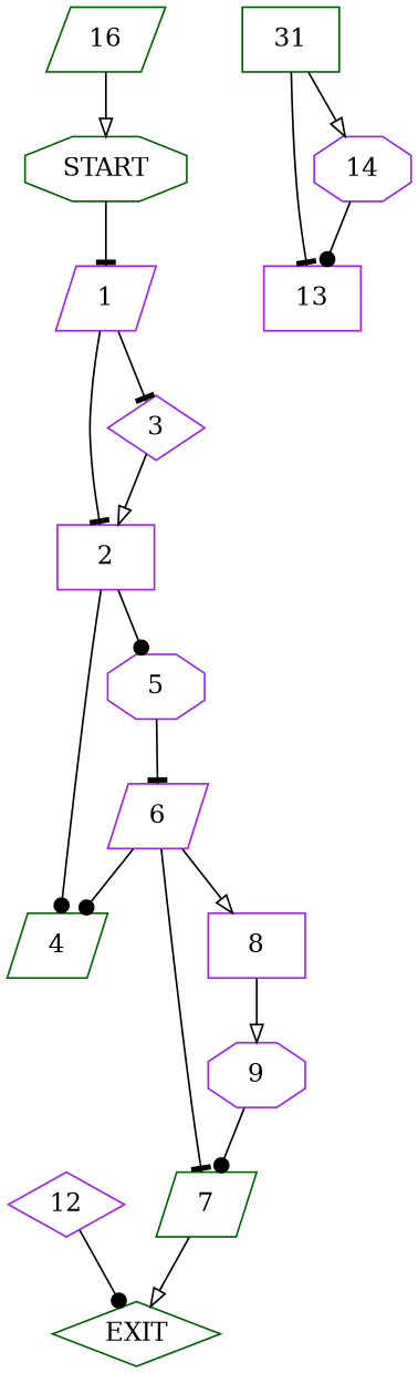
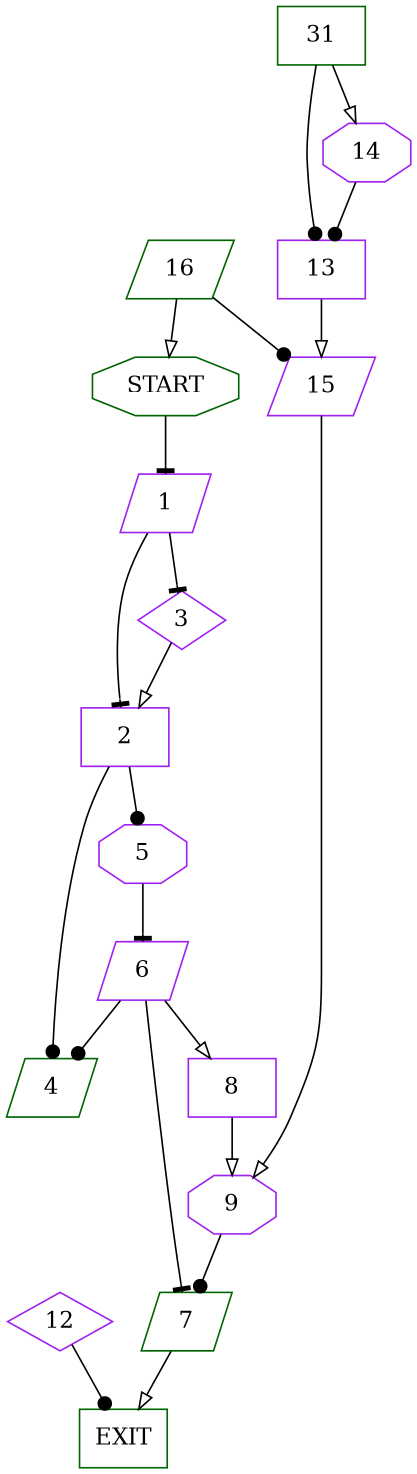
  digraph {
    node [color=purple shape=parallelogram]
    edge [arrowhead=onormal]
    n1 [color=darkgreen label=START shape=octagon]
    1
    2 [shape=box]
    3 [shape=diamond]
    16 [color=darkgreen]
-   n7 [color=darkgreen label=EXIT shape=diamond]
+   15
+   n7 [color=darkgreen label=EXIT shape=box]
    4 [color=darkgreen]
    5 [shape=octagon]
    6
    7 [color=darkgreen]
    8 [shape=box]
    9 [shape=octagon]
    n14 [color=darkgreen label=31 shape=box]
    13 [shape=box]
    14 [shape=octagon]
    12 [shape=diamond]
    n1 -> 1 [arrowhead=tee]
    1 -> 2 [arrowhead=tee]
    1 -> 3 [arrowhead=tee]
    2 -> 4 [arrowhead=dot]
    2 -> 5 [arrowhead=dot]
    3 -> 2
    16 -> n1
+   16 -> 15 [arrowhead=dot]
+   15 -> 9
    5 -> 6 [arrowhead=tee]
    6 -> 4 [arrowhead=dot]
    6 -> 7 [arrowhead=tee]
    6 -> 8
    7 -> n7
    8 -> 9
    9 -> 7 [arrowhead=dot]
-   n14 -> 13 [arrowhead=tee]
+   n14 -> 13 [arrowhead=dot]
    n14 -> 14
+   13 -> 15
    14 -> 13 [arrowhead=dot]
    12 -> n7 [arrowhead=dot]
  }
